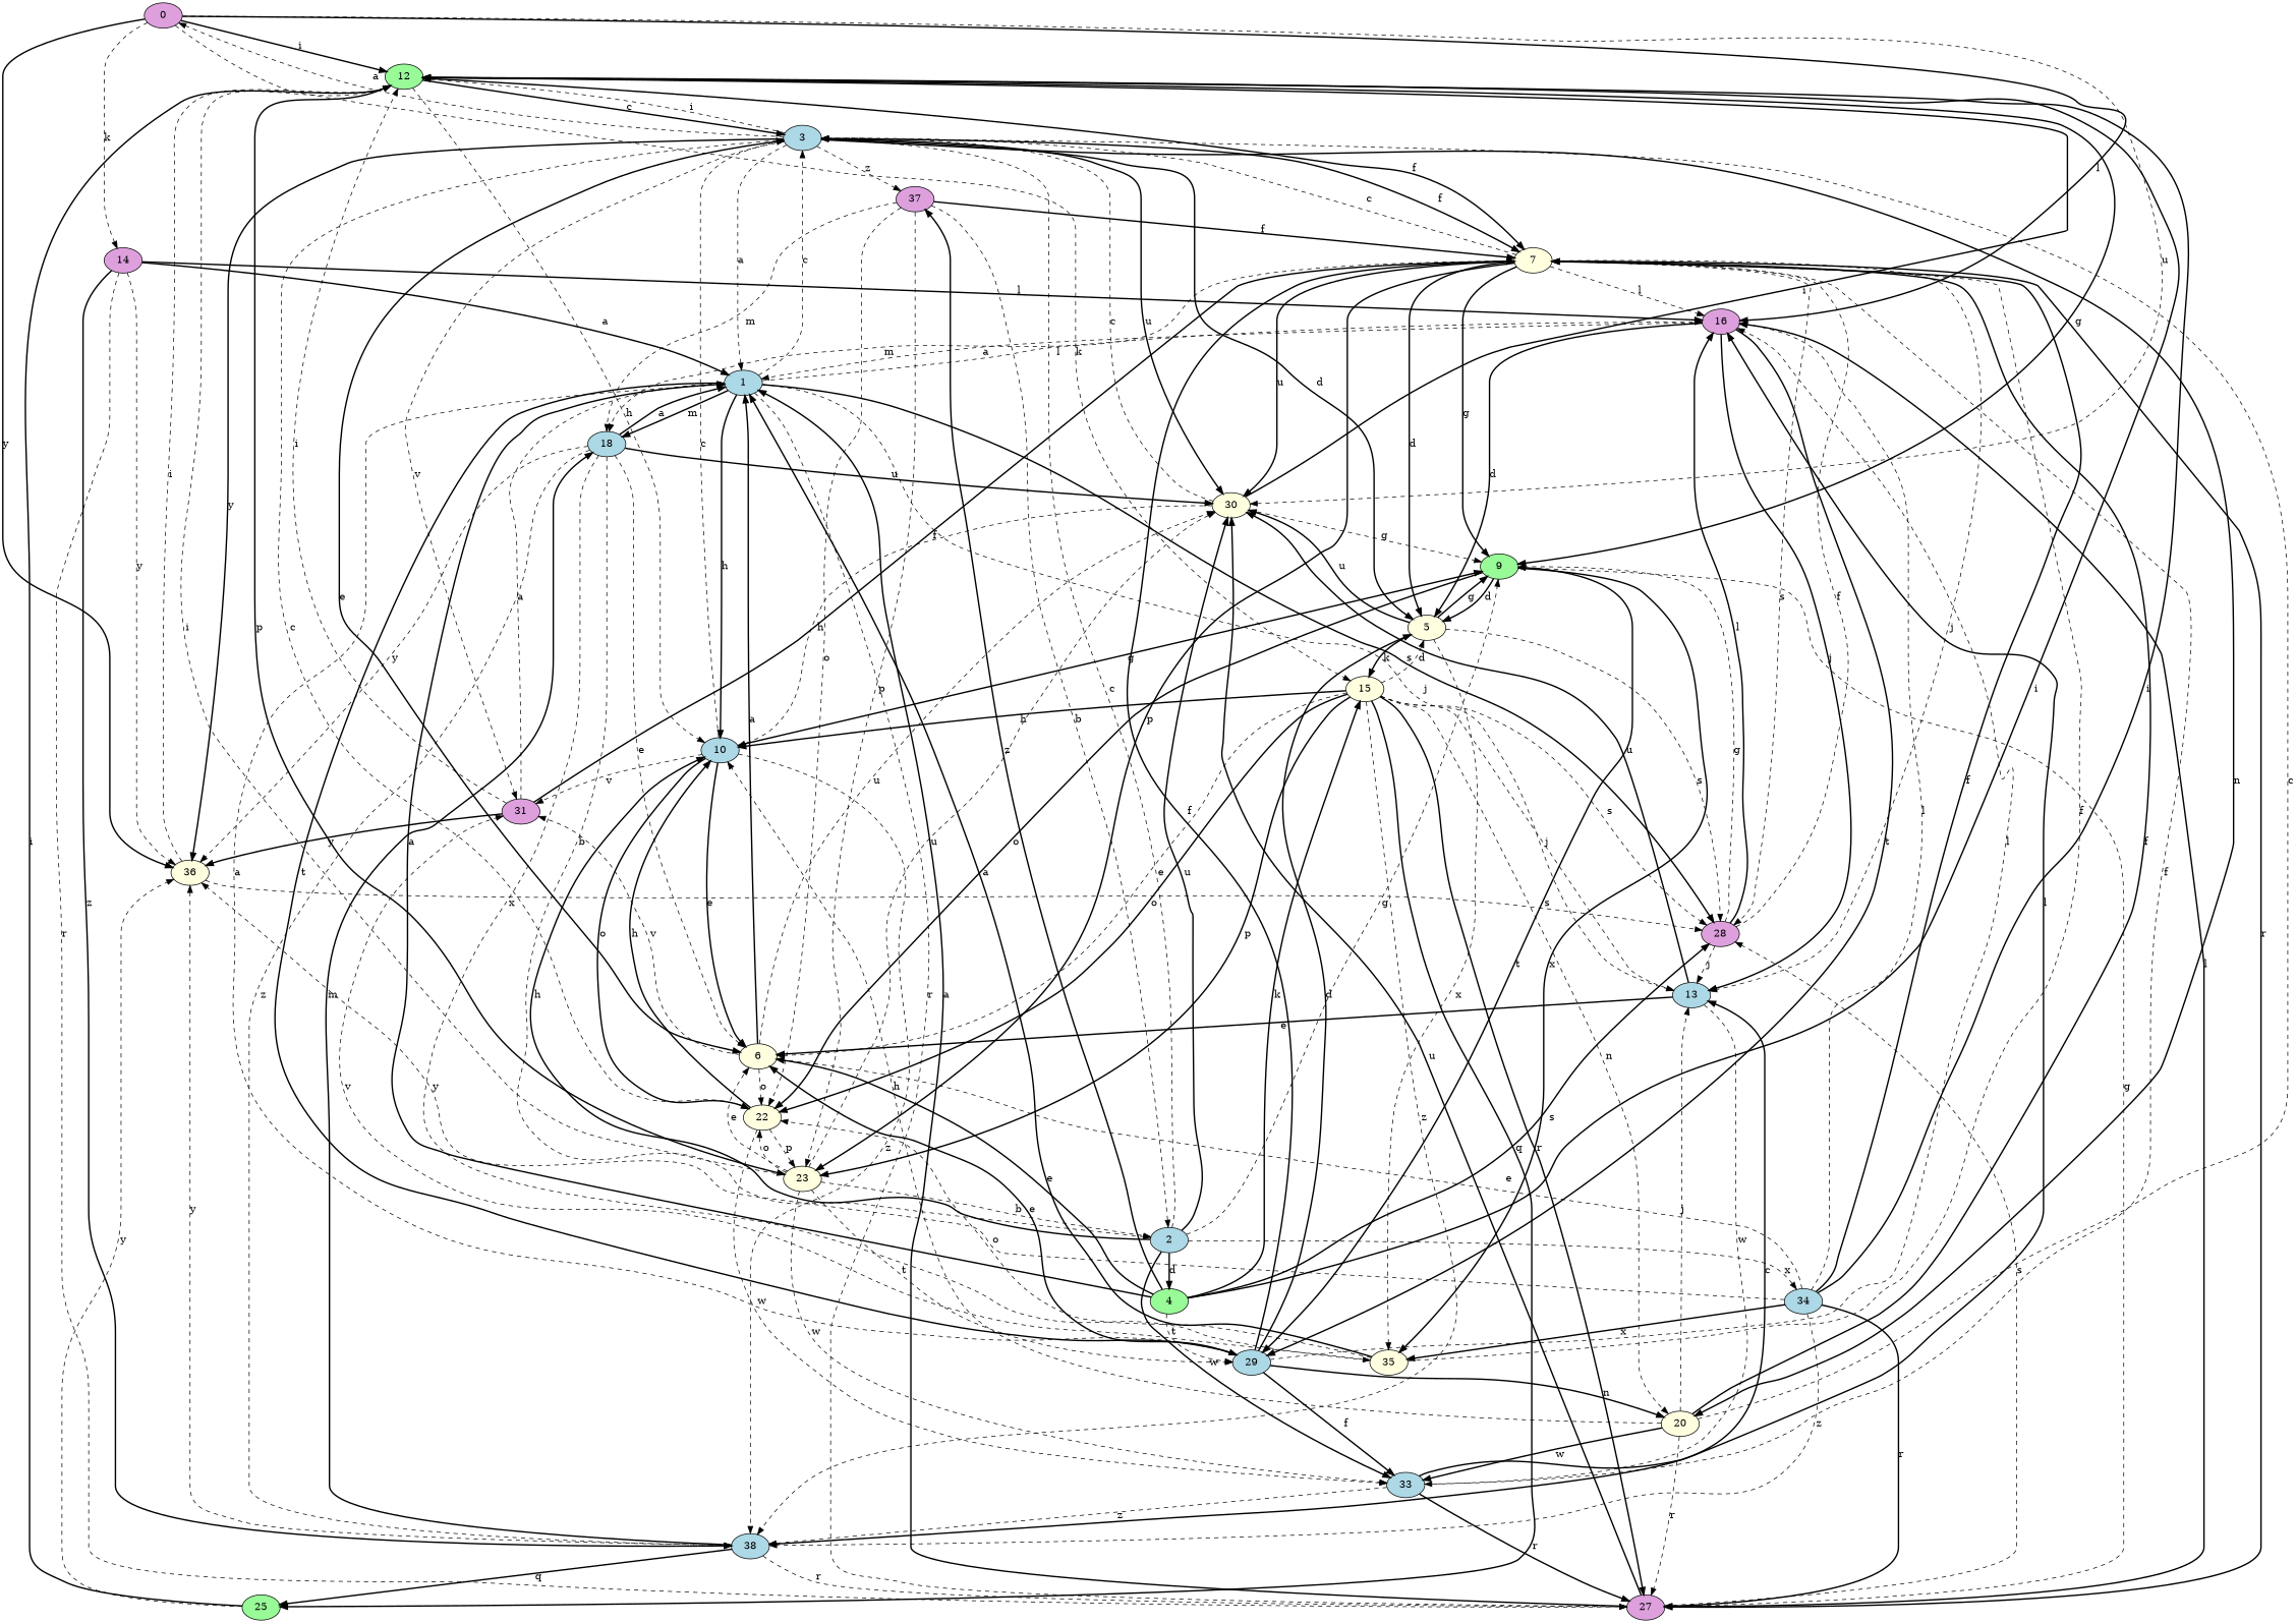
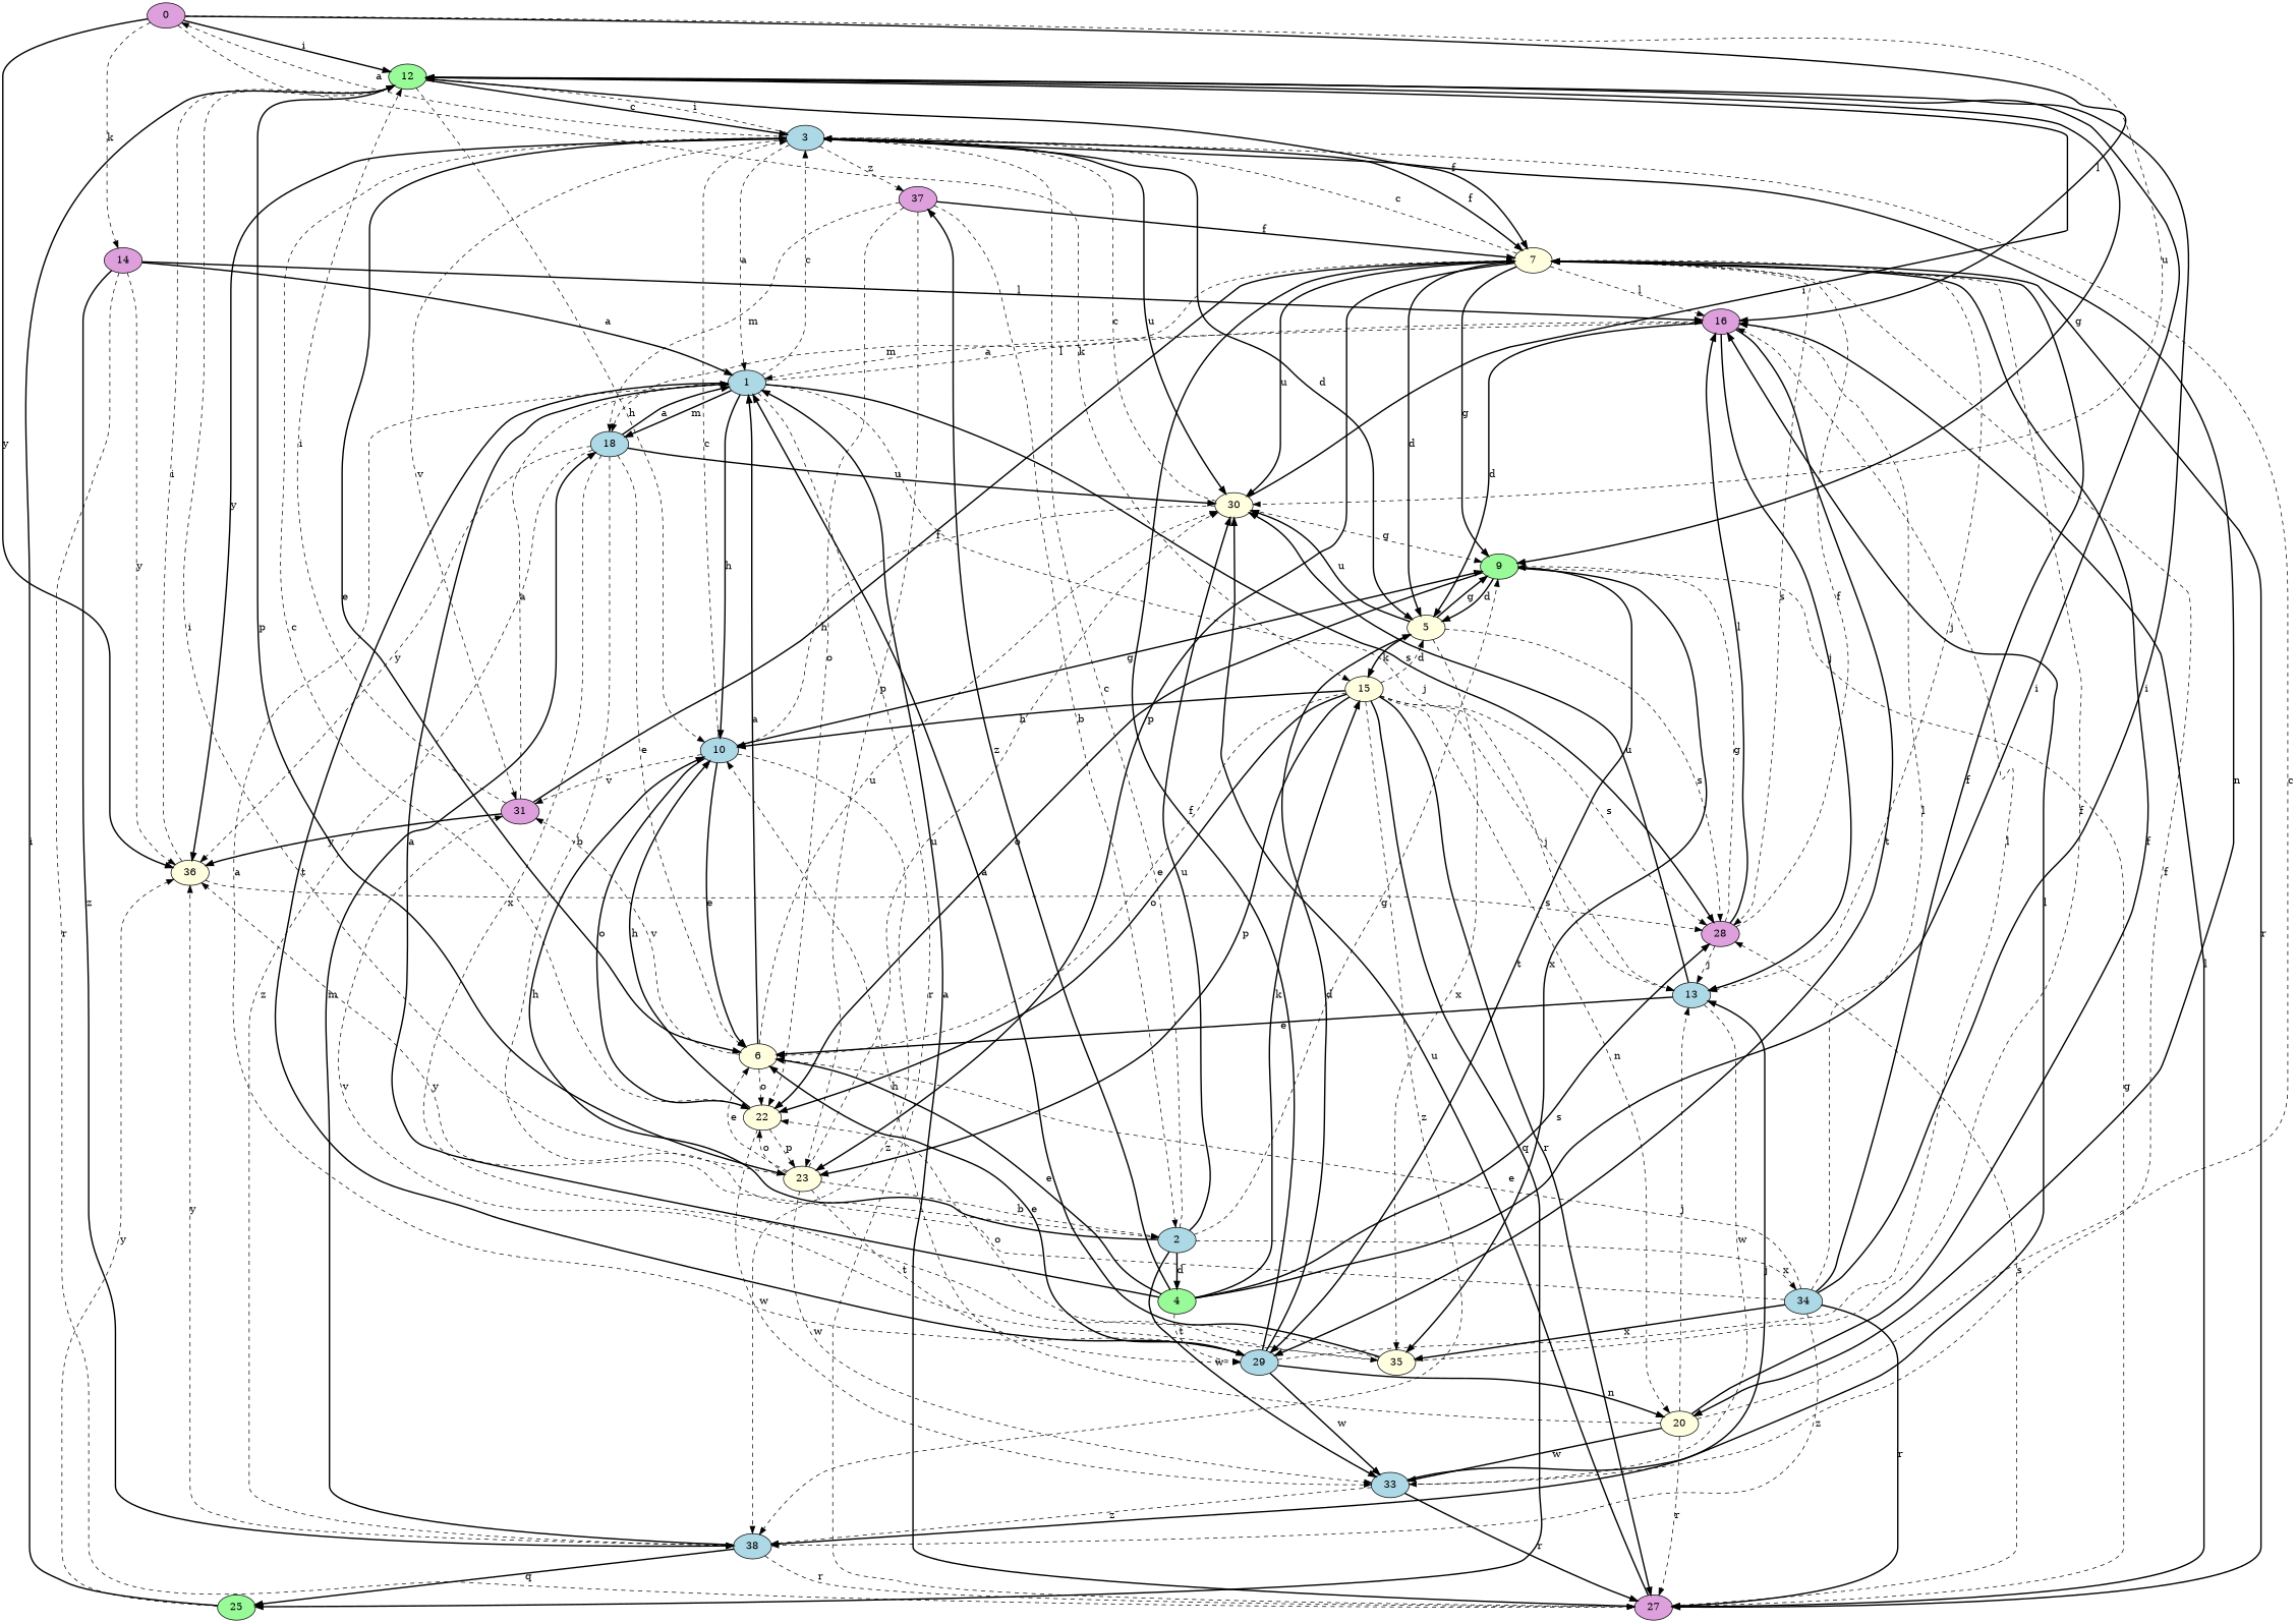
  strict digraph {
    node [fillcolor=lightyellow style=filled]
    edge [style=dashed]
    0 [fillcolor=plum]
    12 [fillcolor=palegreen]
    14 [fillcolor=plum]
    15
    16 [fillcolor=plum]
    30
    36
    3 [fillcolor=lightblue]
    10 [fillcolor=lightblue]
    9 [fillcolor=palegreen]
    7
    23
    1 [fillcolor=lightblue]
    27 [fillcolor=plum]
    38 [fillcolor=lightblue]
    13 [fillcolor=lightblue]
    28 [fillcolor=plum]
    5
    6
    20
    22
    25 [fillcolor=palegreen]
    29 [fillcolor=lightblue]
    18 [fillcolor=lightblue]
    31 [fillcolor=plum]
    37 [fillcolor=plum]
    33 [fillcolor=lightblue]
    2 [fillcolor=lightblue]
    35
    4 [fillcolor=palegreen]
    34 [fillcolor=lightblue]
    0 -> 12 [label=i style=bold]
    0 -> 14 [label=k]
    0 -> 15 [label=k]
    0 -> 16 [label=l style=bold]
    0 -> 30 [label=u]
    0 -> 36 [label=y style=bold]
    12 -> 3 [label=c style=bold]
    12 -> 10 [label=h]
    12 -> 9 [label=g style=bold]
    12 -> 7 [label=f style=bold]
    12 -> 23 [label=p style=bold]
    14 -> 16 [label=l style=bold]
    14 -> 36 [label=y]
    14 -> 1 [label=a style=bold]
    14 -> 27 [label=r]
    14 -> 38 [label=z style=bold]
    15 -> 10 [label=h style=bold]
    15 -> 23 [label=p style=bold]
    15 -> 27 [label=r style=bold]
    15 -> 38 [label=z]
    15 -> 13 [label=j]
    15 -> 28 [label=s]
    15 -> 5 [label=d]
    15 -> 6 [label=e]
    15 -> 20 [label=n]
    15 -> 22 [label=o style=bold]
    15 -> 25 [label=q style=bold]
    16 -> 1 [label=a]
    16 -> 13 [label=j style=bold]
    16 -> 5 [label=d style=bold]
    16 -> 29 [label=t style=bold]
    30 -> 12 [label=i style=bold]
    30 -> 3 [label=c]
    30 -> 10 [label=h]
    30 -> 9 [label=g]
    36 -> 12 [label=i]
    36 -> 28 [label=s]
    3 -> 0 [label=a]
    3 -> 12 [label=i]
    3 -> 30 [label=u style=bold]
    3 -> 36 [label=y style=bold]
    3 -> 7 [label=f style=bold]
    3 -> 1 [label=a]
    3 -> 5 [label=d style=bold]
    3 -> 6 [label=e style=bold]
    3 -> 20 [label=n style=bold]
    3 -> 31 [label=v]
    3 -> 37 [label=z]
    10 -> 3 [label=c]
    10 -> 9 [label=g style=bold]
    10 -> 38 [label=z]
    10 -> 6 [label=e style=bold]
    10 -> 22 [label=o style=bold]
    10 -> 31 [label=v]
    9 -> 5 [label=d style=bold]
    9 -> 22 [label=o style=bold]
    9 -> 29 [label=t style=bold]
    9 -> 35 [label=x style=bold]
    7 -> 16 [label=l]
    7 -> 30 [label=u style=bold]
    7 -> 3 [label=c]
    7 -> 9 [label=g style=bold]
    7 -> 23 [label=p style=bold]
    7 -> 27 [label=r style=bold]
    7 -> 13 [label=j]
    7 -> 28 [label=s]
    7 -> 5 [label=d style=bold]
    7 -> 18 [label=m]
    23 -> 12 [label=i]
    23 -> 30 [label=u]
    23 -> 6 [label=e]
    23 -> 22 [label=o]
    23 -> 29 [label=t]
    23 -> 33 [label=w]
    23 -> 2 [label=b]
    1 -> 16 [label=l]
    1 -> 3 [label=c]
    1 -> 10 [label=h style=bold]
    1 -> 27 [label=r]
    1 -> 13 [label=j]
    1 -> 28 [label=s style=bold]
    1 -> 29 [label=t style=bold]
    1 -> 18 [label=m style=bold]
    27 -> 16 [label=l style=bold]
    27 -> 30 [label=u style=bold]
    27 -> 9 [label=g]
    27 -> 1 [label=a style=bold]
    27 -> 28 [label=s]
    38 -> 36 [label=y]
    38 -> 27 [label=r]
-   38 -> 13 [label=c style=bold]
+   38 -> 13 [label=j style=bold]
    38 -> 25 [label=q style=bold]
    38 -> 18 [label=m style=bold]
    13 -> 30 [label=u style=bold]
    13 -> 6 [label=e style=bold]
    13 -> 33 [label=w]
    28 -> 16 [label=l style=bold]
    28 -> 9 [label=g]
    28 -> 7 [label=f]
    28 -> 13 [label=j]
    5 -> 15 [label=k style=bold]
    5 -> 30 [label=u style=bold]
    5 -> 9 [label=g style=bold]
    5 -> 28 [label=s]
    5 -> 35 [label=x]
    6 -> 30 [label=u]
    6 -> 1 [label=a style=bold]
    6 -> 22 [label=o]
    6 -> 31 [label=v]
    20 -> 3 [label=c]
    20 -> 10 [label=h]
    20 -> 7 [label=f style=bold]
    20 -> 27 [label=r]
    20 -> 13 [label=j]
    20 -> 33 [label=w style=bold]
    22 -> 3 [label=c]
    22 -> 10 [label=h style=bold]
    22 -> 23 [label=p]
    22 -> 33 [label=w]
    25 -> 12 [label=i style=bold]
    25 -> 36 [label=y]
    29 -> 16 [label=l]
    29 -> 7 [label=f style=bold]
    29 -> 1 [label=a]
    29 -> 5 [label=d style=bold]
    29 -> 6 [label=e style=bold]
    29 -> 20 [label=n style=bold]
-   29 -> 33 [label=f style=bold]
+   29 -> 33 [label=w style=bold]
    18 -> 30 [label=u style=bold]
    18 -> 36 [label=y]
    18 -> 1 [label=a style=bold]
    18 -> 38 [label=z]
    18 -> 6 [label=e]
    18 -> 2 [label=b]
    18 -> 35 [label=x]
    31 -> 12 [label=i]
    31 -> 36 [label=y style=bold]
    31 -> 7 [label=f style=bold]
    31 -> 1 [label=a]
    37 -> 7 [label=f style=bold]
    37 -> 23 [label=p]
    37 -> 22 [label=o]
    37 -> 18 [label=m]
    37 -> 2 [label=b]
    33 -> 16 [label=l style=bold]
    33 -> 7 [label=f]
    33 -> 27 [label=r style=bold]
    33 -> 38 [label=z]
    2 -> 30 [label=u style=bold]
    2 -> 3 [label=c]
    2 -> 10 [label=h style=bold]
    2 -> 9 [label=g]
    2 -> 33 [label=w style=bold]
    2 -> 4 [label=d style=bold]
    2 -> 34 [label=x]
    35 -> 7 [label=f]
    35 -> 1 [label=a style=bold]
    35 -> 22 [label=o]
    35 -> 31 [label=v]
    4 -> 12 [label=i style=bold]
    4 -> 15 [label=k style=bold]
    4 -> 1 [label=a style=bold]
    4 -> 28 [label=s style=bold]
    4 -> 6 [label=e style=bold]
    4 -> 29 [label=t]
    4 -> 37 [label=z style=bold]
    34 -> 12 [label=i style=bold]
    34 -> 16 [label=l]
    34 -> 36 [label=y]
    34 -> 7 [label=f style=bold]
    34 -> 27 [label=r style=bold]
    34 -> 38 [label=z]
    34 -> 6 [label=e]
    34 -> 35 [label=x style=bold]
  }
